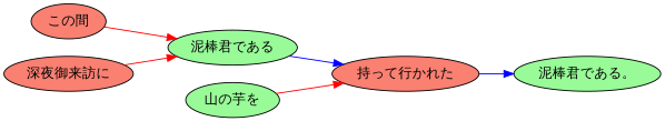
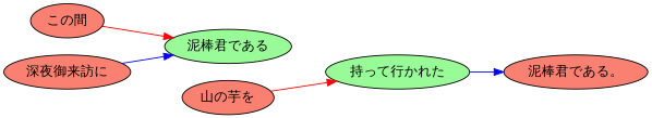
  digraph {
    rankdir=LR
    node [fillcolor=salmon style=filled]
    edge [color=blue]
    n1 [label="この間"]
    n2 [fillcolor=palegreen label="泥棒君である"]
-   n3 [label="持って行かれた"]
+   n3 [fillcolor=palegreen label="持って行かれた"]
    n4 [label="深夜御来訪に"]
-   n5 [fillcolor=palegreen label="泥棒君である。"]
-   n6 [fillcolor=palegreen label="山の芋を"]
+   n5 [label="泥棒君である。"]
+   n6 [label="山の芋を"]
    n1 -> n2 [color=red]
-   n2 -> n3
    n3 -> n5
-   n4 -> n2 [color=red]
+   n4 -> n2
    n6 -> n3 [color=red]
  }
